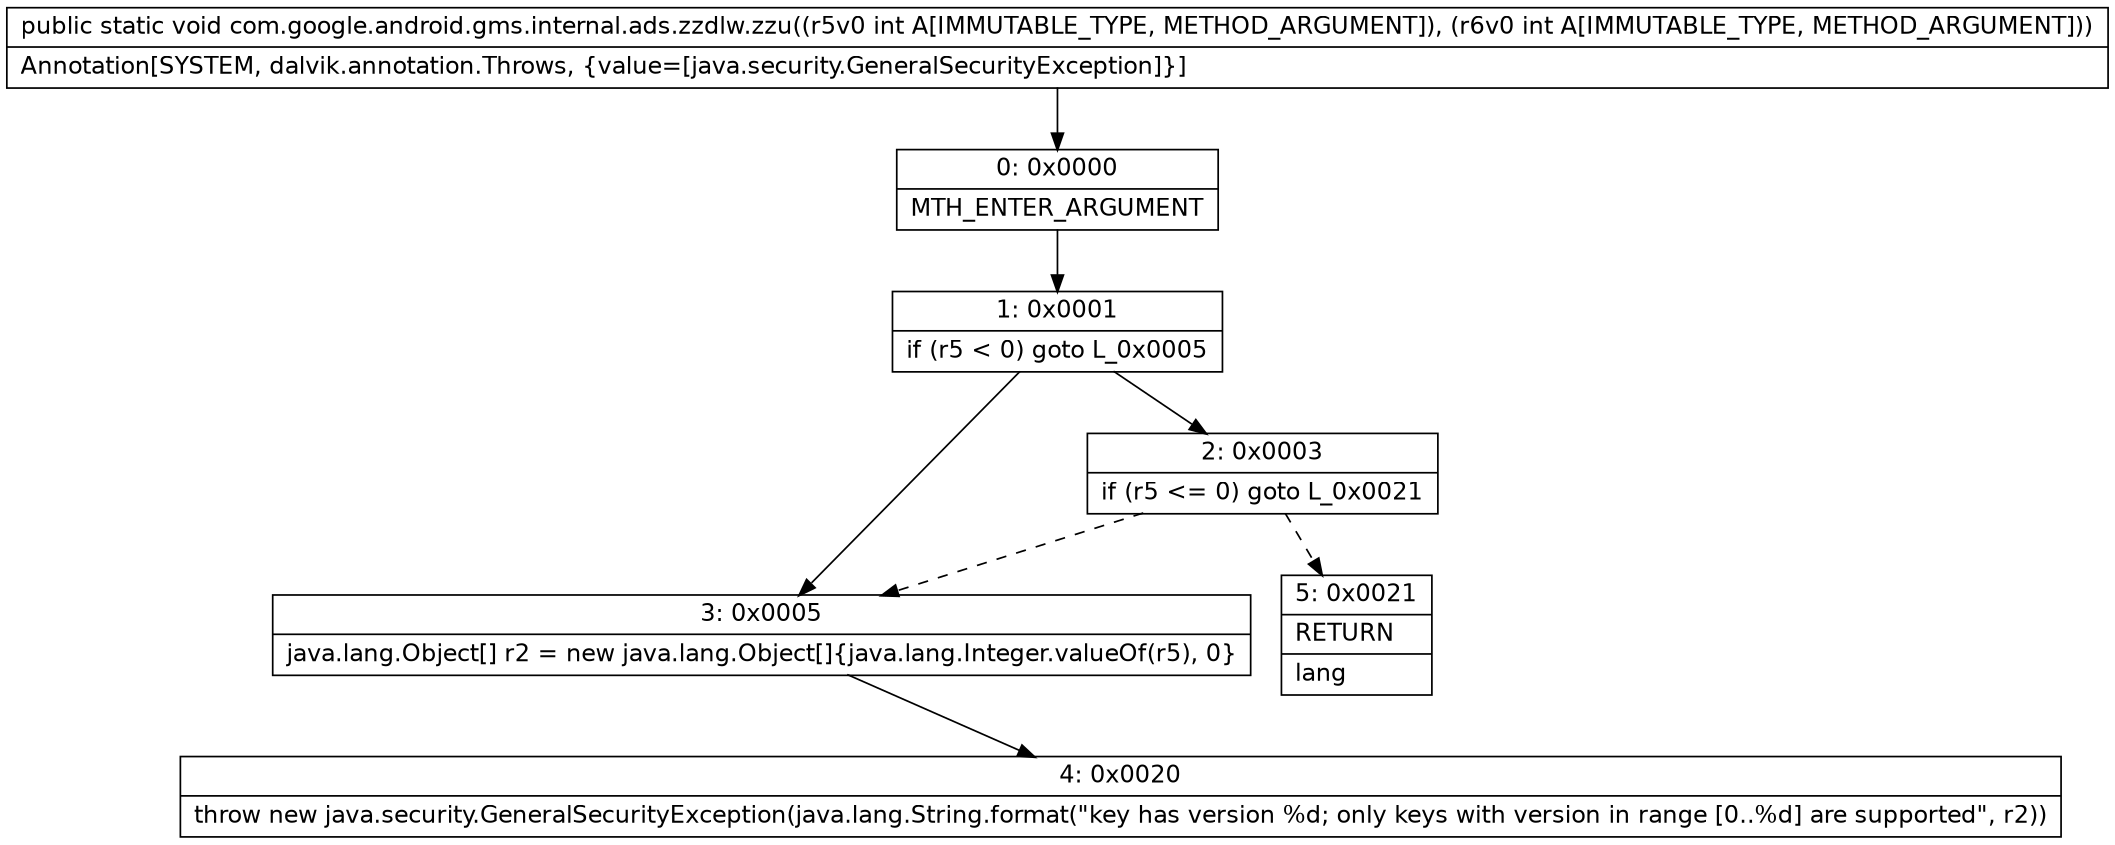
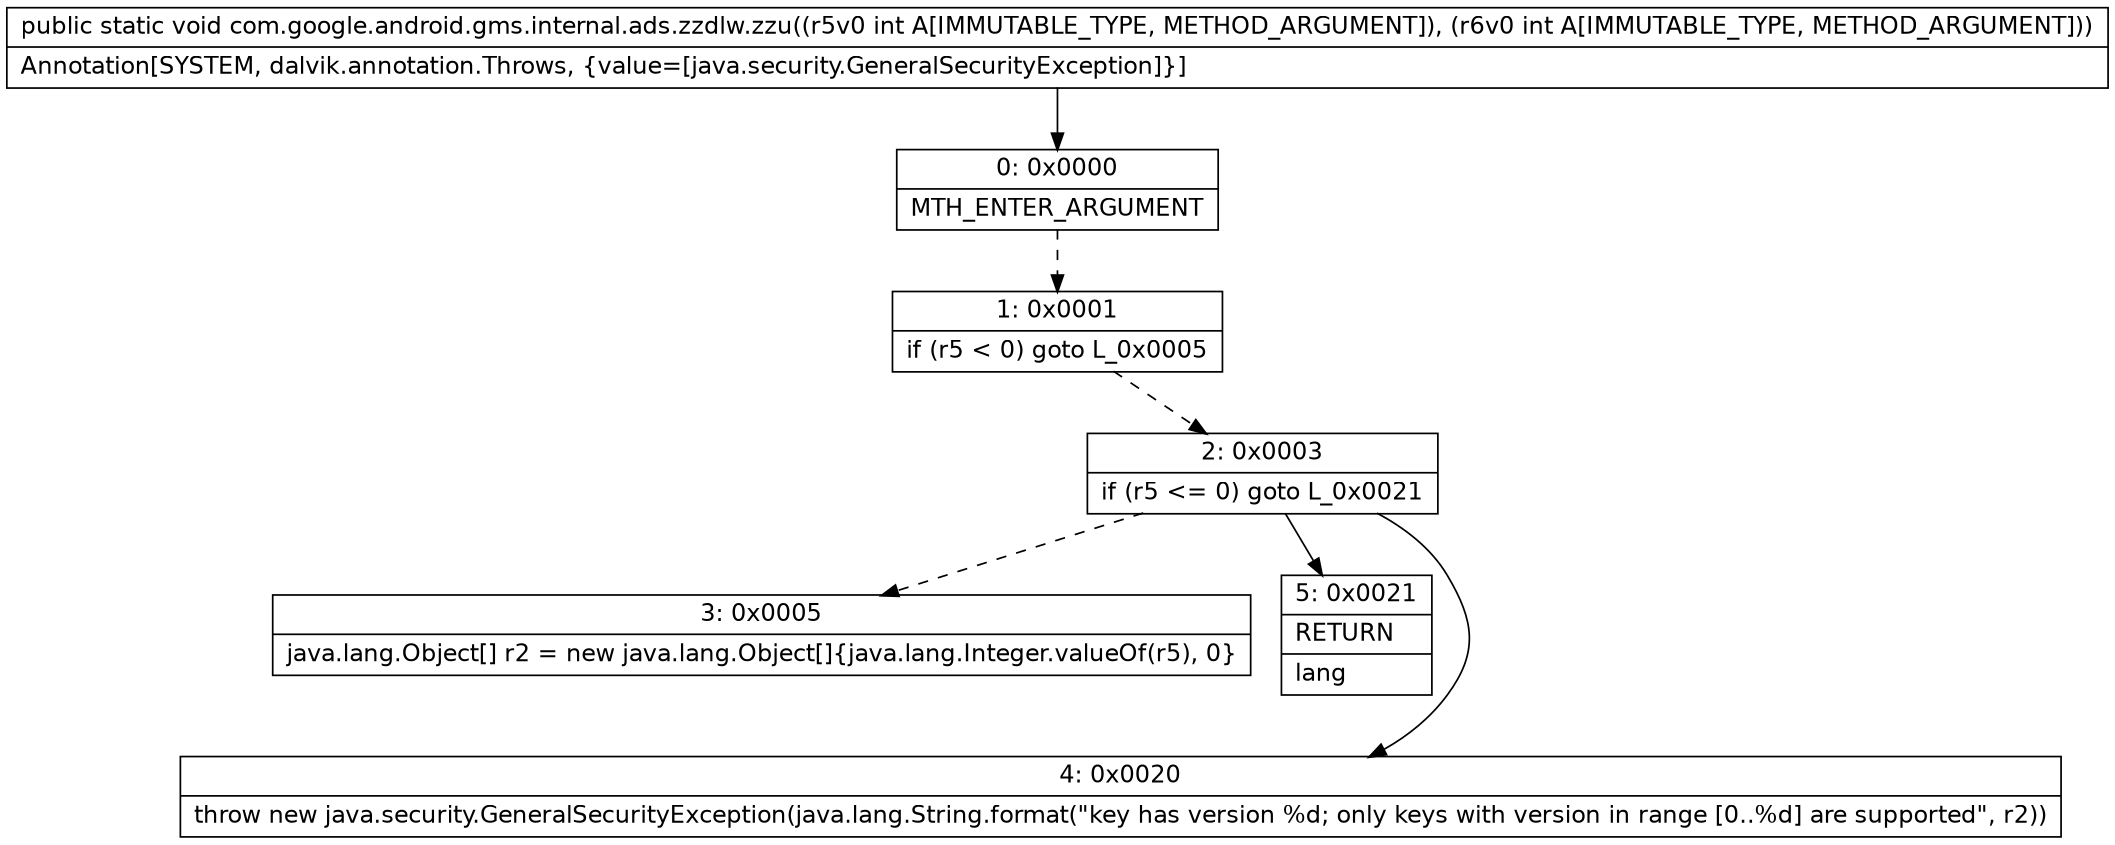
  digraph {
    fontname="DejaVu Sans"
    node [fontname="DejaVu Sans" shape=record]
    edge [fontname="DejaVu Sans"]
    n1 [label="{0\:\ 0x0000|MTH_ENTER_ARGUMENT\l}"]
    n2 [label="{1\:\ 0x0001|if (r5 \< 0) goto L_0x0005\l}"]
    n3 [label="{2\:\ 0x0003|if (r5 \<= 0) goto L_0x0021\l}"]
    n4 [label="{3\:\ 0x0005|java.lang.Object[] r2 = new java.lang.Object[]\{java.lang.Integer.valueOf(r5), 0\}\l}"]
    n5 [label="{5\:\ 0x0021|RETURN\l|lang\l}"]
    n6 [label="{4\:\ 0x0020|throw new java.security.GeneralSecurityException(java.lang.String.format(\"key has version %d; only keys with version in range [0..%d] are supported\", r2))\l}"]
    n7 [label="{public static void com.google.android.gms.internal.ads.zzdlw.zzu((r5v0 int A[IMMUTABLE_TYPE, METHOD_ARGUMENT]), (r6v0 int A[IMMUTABLE_TYPE, METHOD_ARGUMENT]))  | Annotation[SYSTEM, dalvik.annotation.Throws, \{value=[java.security.GeneralSecurityException]\}]\l}"]
-   n1 -> n2
-   n2 -> n3 [style=solid]
-   n2 -> n4
+   n1 -> n2 [style=dashed]
+   n2 -> n3 [style=dashed]
    n3 -> n4 [style=dashed]
-   n3 -> n5 [style=dashed]
-   n4 -> n6
+   n3 -> n5
+   n3 -> n6
    n7 -> n1
  }
